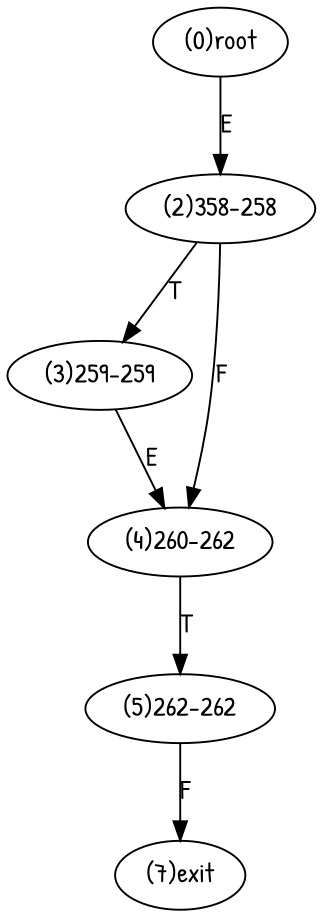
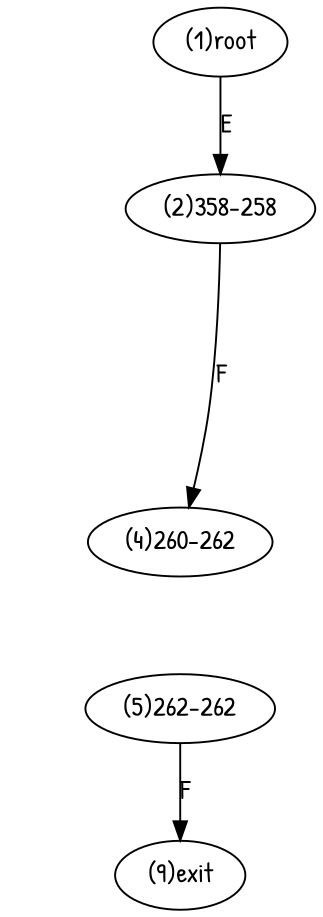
  digraph {
    fontname="Patrick Hand"
    node [fontname="Patrick Hand"]
    edge [fontname="Patrick Hand"]
-   n1 [label="(0)root"]
+   n1 [label="(1)root"]
    n2 [label="(2)358-258"]
-   n3 [label="(3)259-259"]
    n4 [label="(4)260-262"]
    n5 [label="(5)262-262"]
-   n6 [label="(7)exit"]
+   n6 [label="(9)exit"]
    n1 -> n2 [label=E]
-   n2 -> n3 [label=T]
    n2 -> n4 [label=F]
-   n3 -> n4 [label=E]
-   n4 -> n5 [label=T]
    n5 -> n6 [label=F]
  }
